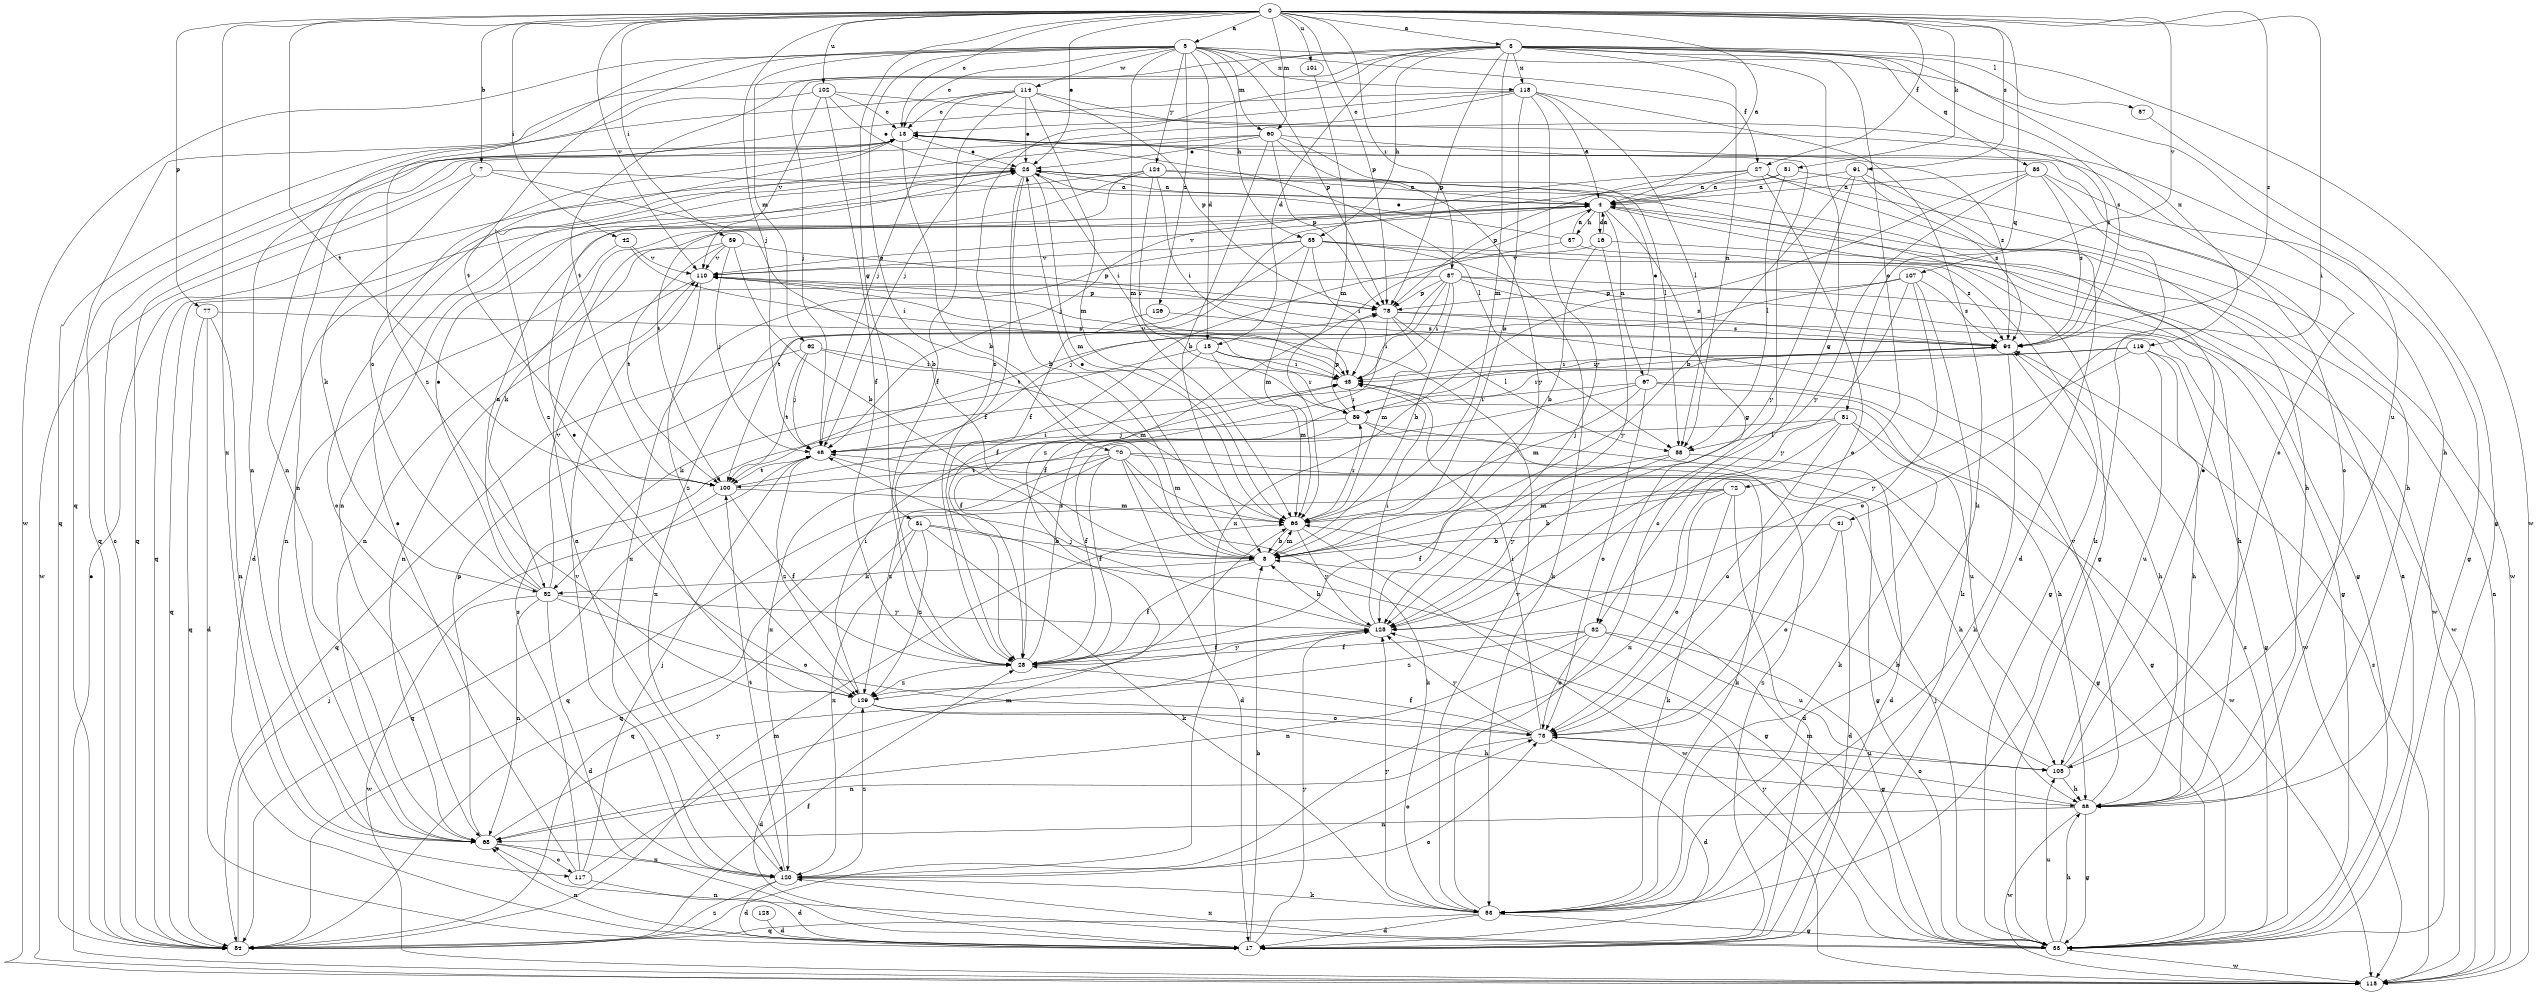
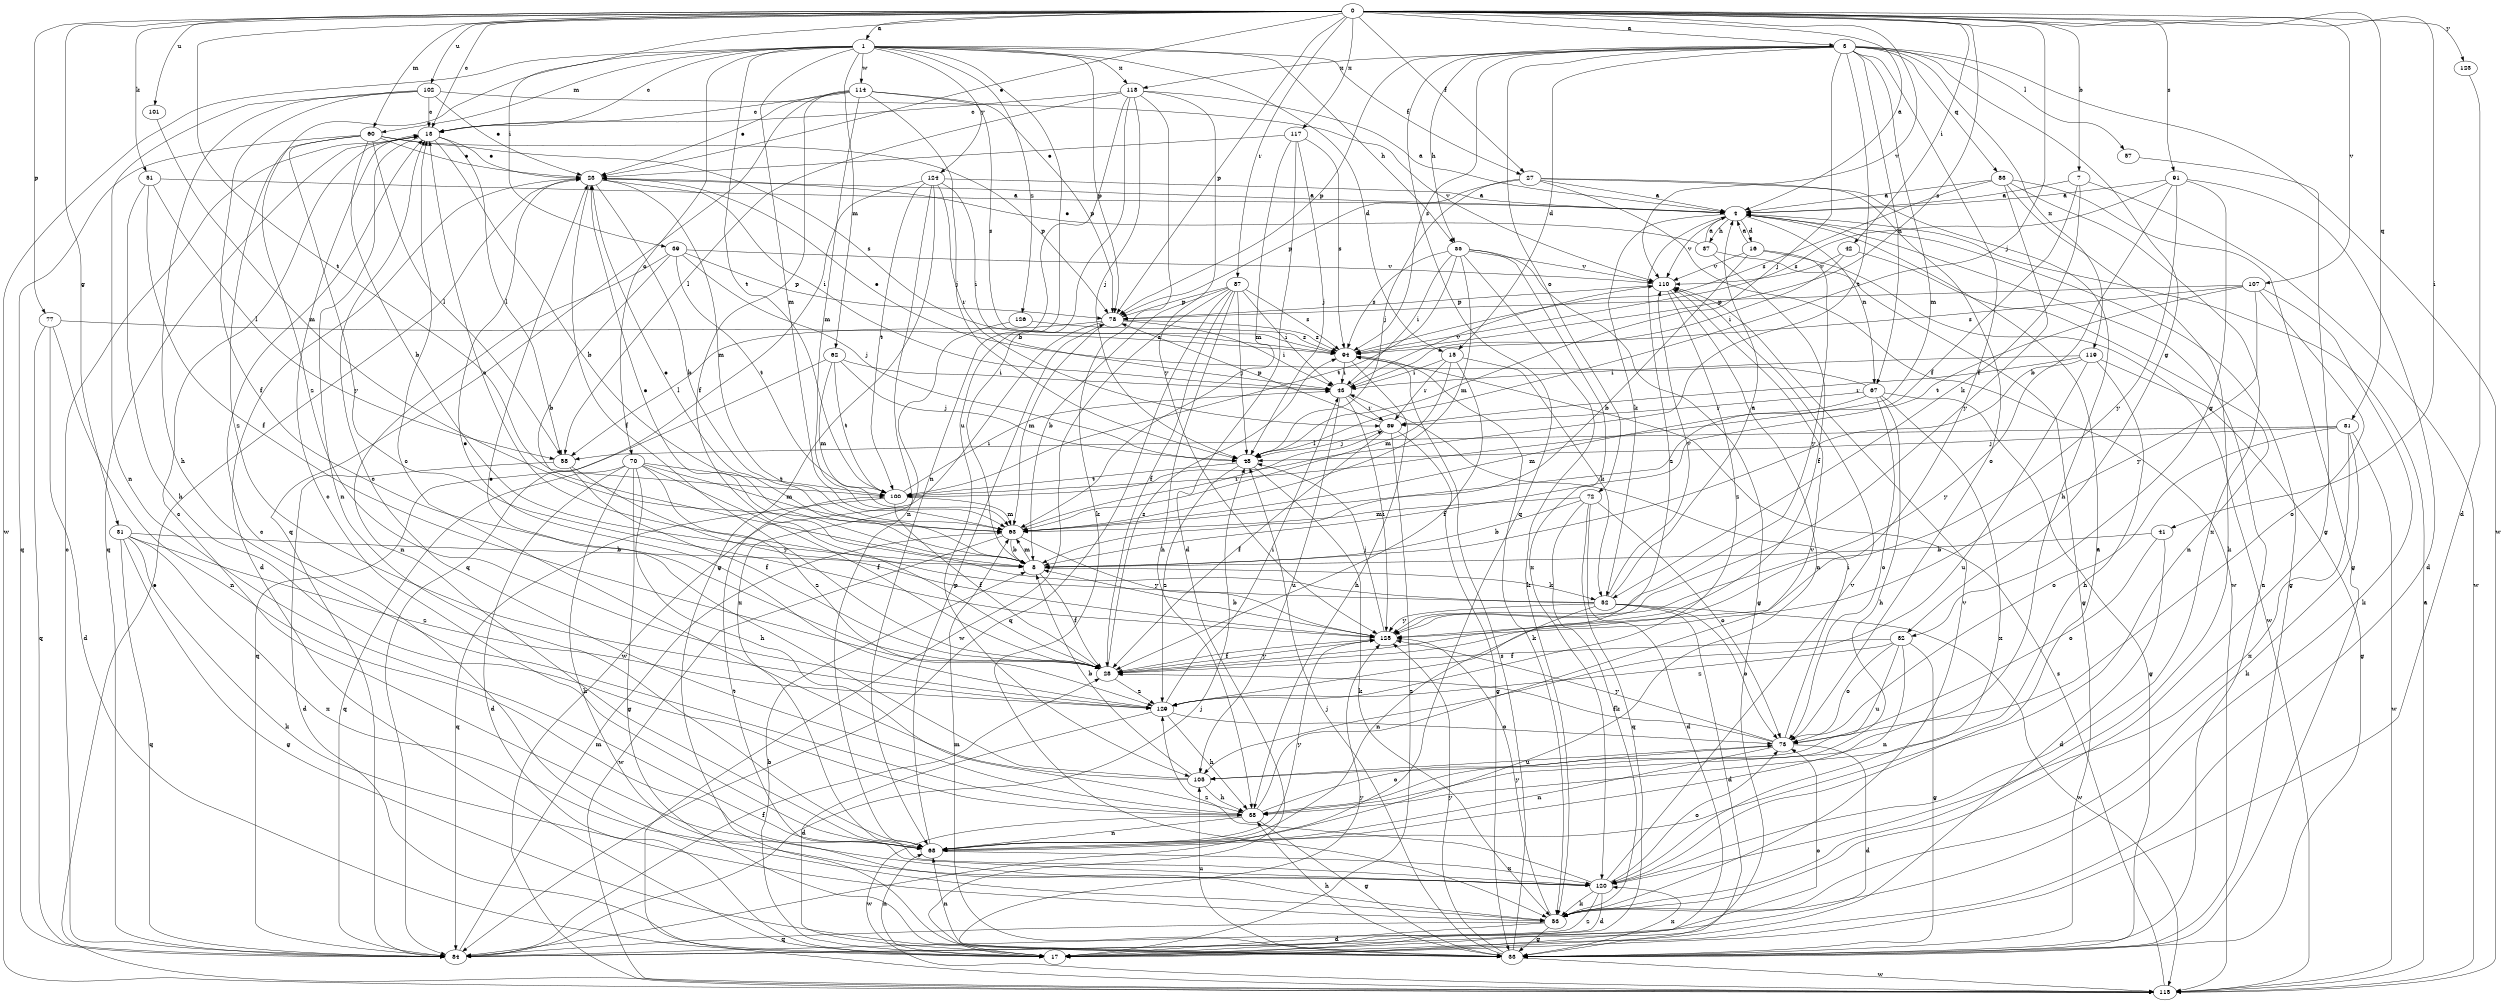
  strict digraph {
    0
-   1 [label=5]
+   1
    3
    4
    7
    13
    23
    27
    31
    39
    41
    42
    48
    51
    60
    77
    78
    81
    87
    91
    94
    100
    101
    102
    107
    110
    117
    123
    15
    35
    62
    63
    70
    105
    114
    115
    118
    124
    126
    129
    28
    32
    57
    67
    72
    83
    84
    119
    16
    33
    37
    52
    8
    58
    68
    43
    17
    38
    73
    53
    120
    125
    89
    0 -> 1 [label=a]
    0 -> 3 [label=a]
    0 -> 4 [label=a]
    0 -> 7 [label=b]
    0 -> 13 [label=c]
    0 -> 23 [label=e]
    0 -> 27 [label=f]
    0 -> 31 [label=g]
    0 -> 39 [label=i]
    0 -> 41 [label=i]
    0 -> 42 [label=i]
    0 -> 48 [label=j]
    0 -> 51 [label=k]
    0 -> 60 [label=m]
    0 -> 77 [label=p]
    0 -> 78 [label=p]
    0 -> 81 [label=q]
    0 -> 87 [label=r]
    0 -> 91 [label=s]
    0 -> 94 [label=s]
    0 -> 100 [label=t]
    0 -> 101 [label=u]
    0 -> 102 [label=u]
    0 -> 107 [label=v]
    0 -> 110 [label=v]
    0 -> 117 [label=x]
+   0 -> 123 [label=y]
    1 -> 13 [label=c]
    1 -> 27 [label=f]
    1 -> 60 [label=m]
    1 -> 78 [label=p]
    1 -> 100 [label=t]
    1 -> 15 [label=d]
    1 -> 35 [label=h]
    1 -> 62 [label=m]
    1 -> 63 [label=m]
    1 -> 70 [label=o]
    1 -> 105 [label=u]
    1 -> 114 [label=w]
    1 -> 115 [label=w]
    1 -> 118 [label=x]
    1 -> 124 [label=y]
    1 -> 126 [label=z]
    1 -> 129 [label=z]
    3 -> 48 [label=j]
    3 -> 78 [label=p]
    3 -> 94 [label=s]
    3 -> 100 [label=t]
    3 -> 15 [label=d]
    3 -> 35 [label=h]
    3 -> 63 [label=m]
    3 -> 115 [label=w]
    3 -> 118 [label=x]
-   3 -> 28 [label=c]
+   3 -> 28 [label=f]
    3 -> 32 [label=g]
    3 -> 57 [label=l]
-   3 -> 58 [label=n]
+   3 -> 67 [label=n]
    3 -> 72 [label=o]
    3 -> 83 [label=q]
    3 -> 84 [label=q]
    3 -> 119 [label=x]
    4 -> 110 [label=v]
    4 -> 129 [label=z]
-   4 -> 32 [label=g]
+   91 -> 32 [label=g]
    4 -> 67 [label=n]
    4 -> 16 [label=d]
    4 -> 33 [label=g]
    4 -> 37 [label=h]
    4 -> 52 [label=k]
    7 -> 4 [label=a]
    7 -> 115 [label=w]
    7 -> 52 [label=k]
-   7 -> 8 [label=b]
+   7 -> 8 [label=f]
    13 -> 23 [label=e]
    13 -> 84 [label=q]
    13 -> 8 [label=b]
    13 -> 58 [label=l]
    13 -> 68 [label=n]
    23 -> 4 [label=a]
    23 -> 63 [label=m]
    23 -> 28 [label=f]
    23 -> 8 [label=b]
    23 -> 43 [label=i]
    23 -> 17 [label=d]
    27 -> 4 [label=a]
    27 -> 48 [label=j]
    27 -> 78 [label=p]
    27 -> 115 [label=w]
    27 -> 38 [label=h]
    27 -> 73 [label=o]
    31 -> 129 [label=z]
    31 -> 84 [label=q]
    31 -> 33 [label=g]
    31 -> 8 [label=b]
    31 -> 53 [label=k]
    31 -> 120 [label=x]
    39 -> 48 [label=j]
    39 -> 78 [label=p]
    39 -> 100 [label=t]
    39 -> 110 [label=v]
    39 -> 8 [label=b]
    39 -> 68 [label=n]
    41 -> 8 [label=b]
    41 -> 17 [label=d]
    41 -> 73 [label=o]
    42 -> 110 [label=v]
    42 -> 68 [label=n]
    42 -> 43 [label=i]
    48 -> 100 [label=t]
    48 -> 129 [label=z]
    48 -> 53 [label=k]
    51 -> 4 [label=a]
    51 -> 28 [label=f]
    51 -> 58 [label=l]
    51 -> 38 [label=h]
    60 -> 23 [label=e]
    60 -> 78 [label=p]
    60 -> 94 [label=s]
    60 -> 129 [label=z]
    60 -> 84 [label=q]
    60 -> 8 [label=b]
    60 -> 58 [label=l]
    60 -> 125 [label=y]
    77 -> 94 [label=s]
    77 -> 84 [label=q]
    77 -> 68 [label=n]
    77 -> 17 [label=d]
    78 -> 94 [label=s]
    78 -> 63 [label=m]
    78 -> 115 [label=w]
    78 -> 58 [label=l]
    78 -> 43 [label=i]
    81 -> 48 [label=j]
    81 -> 115 [label=w]
    81 -> 58 [label=l]
    81 -> 73 [label=o]
    81 -> 53 [label=k]
    81 -> 120 [label=x]
    87 -> 48 [label=j]
    87 -> 78 [label=p]
    87 -> 94 [label=s]
    87 -> 115 [label=w]
    87 -> 28 [label=f]
    87 -> 84 [label=q]
    87 -> 8 [label=b]
    87 -> 43 [label=i]
    87 -> 38 [label=h]
    91 -> 4 [label=a]
    91 -> 94 [label=s]
    91 -> 8 [label=b]
    91 -> 17 [label=d]
    91 -> 125 [label=y]
    94 -> 43 [label=i]
    94 -> 38 [label=h]
    94 -> 53 [label=k]
    100 -> 63 [label=m]
    100 -> 28 [label=f]
    100 -> 84 [label=q]
    100 -> 43 [label=i]
    101 -> 63 [label=m]
    102 -> 13 [label=c]
    102 -> 23 [label=e]
    102 -> 110 [label=v]
    102 -> 28 [label=f]
    102 -> 68 [label=n]
    102 -> 38 [label=h]
    107 -> 78 [label=p]
    107 -> 94 [label=s]
    107 -> 100 [label=t]
    107 -> 73 [label=o]
    107 -> 53 [label=k]
    107 -> 125 [label=y]
    110 -> 78 [label=p]
    110 -> 129 [label=z]
    110 -> 68 [label=n]
    117 -> 23 [label=e]
    117 -> 48 [label=j]
    117 -> 94 [label=s]
    117 -> 63 [label=m]
    117 -> 17 [label=d]
    123 -> 17 [label=d]
    15 -> 63 [label=m]
    15 -> 28 [label=f]
    15 -> 52 [label=k]
    15 -> 43 [label=i]
    15 -> 89 [label=r]
    35 -> 94 [label=s]
    35 -> 100 [label=t]
    35 -> 110 [label=v]
    35 -> 63 [label=m]
    35 -> 33 [label=g]
    35 -> 43 [label=i]
    35 -> 53 [label=k]
    35 -> 120 [label=x]
    62 -> 48 [label=j]
    62 -> 100 [label=t]
    62 -> 63 [label=m]
    62 -> 84 [label=q]
    62 -> 43 [label=i]
    63 -> 115 [label=w]
    63 -> 8 [label=b]
    63 -> 125 [label=y]
    63 -> 89 [label=r]
    70 -> 100 [label=t]
    70 -> 63 [label=m]
    70 -> 129 [label=z]
    70 -> 28 [label=f]
    70 -> 84 [label=q]
    70 -> 33 [label=g]
    70 -> 17 [label=d]
    70 -> 38 [label=h]
    70 -> 53 [label=k]
    105 -> 13 [label=c]
    105 -> 23 [label=e]
    105 -> 8 [label=b]
    105 -> 38 [label=h]
    114 -> 13 [label=c]
    114 -> 23 [label=e]
    114 -> 48 [label=j]
    114 -> 78 [label=p]
    114 -> 94 [label=s]
    114 -> 63 [label=m]
    114 -> 28 [label=f]
    114 -> 84 [label=q]
    115 -> 4 [label=a]
    115 -> 23 [label=e]
    115 -> 94 [label=s]
    118 -> 4 [label=a]
    118 -> 13 [label=c]
    118 -> 48 [label=j]
    118 -> 8 [label=b]
    118 -> 58 [label=l]
    118 -> 68 [label=n]
    118 -> 53 [label=k]
    118 -> 125 [label=y]
    124 -> 4 [label=a]
    124 -> 100 [label=t]
    124 -> 84 [label=q]
    124 -> 33 [label=g]
    124 -> 68 [label=n]
    124 -> 43 [label=i]
    124 -> 89 [label=r]
    126 -> 94 [label=s]
    126 -> 120 [label=x]
    129 -> 23 [label=e]
    129 -> 43 [label=i]
    129 -> 17 [label=d]
    129 -> 38 [label=h]
    129 -> 73 [label=o]
    28 -> 94 [label=s]
    28 -> 129 [label=z]
    28 -> 125 [label=y]
    32 -> 105 [label=u]
    32 -> 129 [label=z]
    32 -> 28 [label=f]
    32 -> 33 [label=g]
    32 -> 68 [label=n]
    32 -> 73 [label=o]
-   57 -> 33 [label=g]
+   57 -> 53 [label=g]
    67 -> 23 [label=e]
    67 -> 63 [label=m]
    67 -> 33 [label=g]
    67 -> 38 [label=h]
    67 -> 73 [label=o]
    67 -> 120 [label=x]
    67 -> 89 [label=r]
    72 -> 63 [label=m]
    72 -> 84 [label=q]
    72 -> 8 [label=b]
    72 -> 17 [label=d]
    72 -> 73 [label=o]
    72 -> 53 [label=k]
    83 -> 4 [label=a]
    83 -> 94 [label=s]
    83 -> 33 [label=g]
    83 -> 53 [label=k]
    83 -> 120 [label=x]
    83 -> 125 [label=y]
    84 -> 13 [label=c]
    84 -> 48 [label=j]
    84 -> 63 [label=m]
    84 -> 28 [label=f]
    84 -> 73 [label=o]
    119 -> 105 [label=u]
    119 -> 33 [label=g]
    119 -> 43 [label=i]
    119 -> 38 [label=h]
    119 -> 125 [label=y]
    119 -> 89 [label=r]
    16 -> 4 [label=a]
    16 -> 110 [label=v]
    16 -> 115 [label=w]
    16 -> 8 [label=b]
    16 -> 125 [label=y]
    33 -> 4 [label=a]
    33 -> 48 [label=j]
    33 -> 94 [label=s]
    33 -> 63 [label=m]
    33 -> 105 [label=u]
    33 -> 115 [label=w]
    33 -> 68 [label=n]
    33 -> 38 [label=h]
    33 -> 120 [label=x]
    33 -> 125 [label=y]
    37 -> 4 [label=a]
    37 -> 23 [label=e]
    37 -> 28 [label=f]
    37 -> 33 [label=g]
    52 -> 4 [label=a]
    52 -> 13 [label=c]
    52 -> 23 [label=e]
    52 -> 110 [label=v]
    52 -> 115 [label=w]
    52 -> 68 [label=n]
    52 -> 17 [label=d]
    52 -> 73 [label=o]
    52 -> 125 [label=y]
    8 -> 23 [label=e]
    8 -> 63 [label=m]
    8 -> 28 [label=f]
    8 -> 52 [label=k]
    58 -> 28 [label=f]
    58 -> 17 [label=d]
    58 -> 125 [label=y]
-   68 -> 117 [label=c]
+   68 -> 13 [label=c]
    68 -> 78 [label=p]
    68 -> 120 [label=x]
    68 -> 125 [label=y]
    43 -> 110 [label=v]
    43 -> 105 [label=u]
    43 -> 89 [label=r]
    17 -> 8 [label=b]
    17 -> 68 [label=n]
    17 -> 125 [label=y]
    38 -> 13 [label=c]
    38 -> 110 [label=v]
    38 -> 115 [label=w]
    38 -> 33 [label=g]
    38 -> 68 [label=n]
    38 -> 73 [label=o]
    73 -> 105 [label=u]
    73 -> 28 [label=f]
    73 -> 68 [label=n]
    73 -> 43 [label=i]
    73 -> 17 [label=d]
    73 -> 125 [label=y]
    53 -> 13 [label=c]
    53 -> 110 [label=v]
    53 -> 84 [label=q]
    53 -> 33 [label=g]
    53 -> 17 [label=d]
    53 -> 125 [label=y]
    120 -> 4 [label=a]
    120 -> 13 [label=c]
    120 -> 100 [label=t]
    120 -> 110 [label=v]
    120 -> 129 [label=z]
    120 -> 84 [label=z]
    120 -> 17 [label=d]
    120 -> 73 [label=o]
    120 -> 53 [label=k]
    125 -> 48 [label=j]
    125 -> 28 [label=f]
    125 -> 8 [label=b]
-   125 -> 43 [label=i]
+   43 -> 125 [label=i]
    89 -> 48 [label=j]
    89 -> 78 [label=p]
    89 -> 28 [label=f]
    89 -> 33 [label=g]
    89 -> 17 [label=z]
  }
